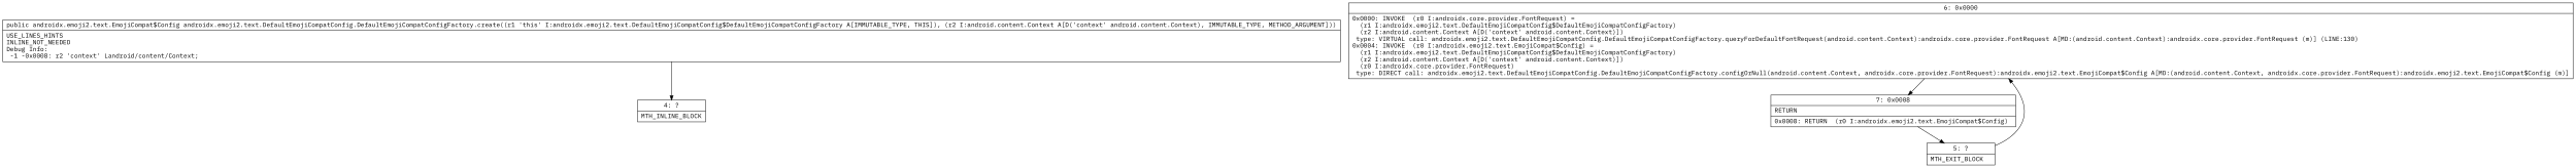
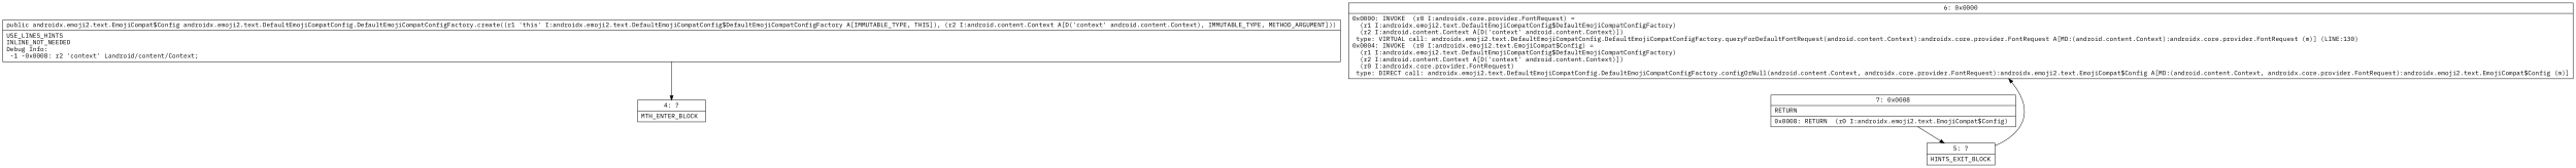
  digraph {
    fontname="IBM Plex Mono"
    node [fontname="IBM Plex Mono" shape=record]
    edge [fontname="IBM Plex Mono"]
-   n1 [label="{4\:\ ?|MTH_INLINE_BLOCK\l}"]
+   n1 [label="{4\:\ ?|MTH_ENTER_BLOCK\l}"]
    n2 [label="{6\:\ 0x0000|0x0000: INVOKE  (r0 I:androidx.core.provider.FontRequest) = \l  (r1 I:androidx.emoji2.text.DefaultEmojiCompatConfig$DefaultEmojiCompatConfigFactory)\l  (r2 I:android.content.Context A[D('context' android.content.Context)])\l type: VIRTUAL call: androidx.emoji2.text.DefaultEmojiCompatConfig.DefaultEmojiCompatConfigFactory.queryForDefaultFontRequest(android.content.Context):androidx.core.provider.FontRequest A[MD:(android.content.Context):androidx.core.provider.FontRequest (m)] (LINE:130)\l0x0004: INVOKE  (r0 I:androidx.emoji2.text.EmojiCompat$Config) = \l  (r1 I:androidx.emoji2.text.DefaultEmojiCompatConfig$DefaultEmojiCompatConfigFactory)\l  (r2 I:android.content.Context A[D('context' android.content.Context)])\l  (r0 I:androidx.core.provider.FontRequest)\l type: DIRECT call: androidx.emoji2.text.DefaultEmojiCompatConfig.DefaultEmojiCompatConfigFactory.configOrNull(android.content.Context, androidx.core.provider.FontRequest):androidx.emoji2.text.EmojiCompat$Config A[MD:(android.content.Context, androidx.core.provider.FontRequest):androidx.emoji2.text.EmojiCompat$Config (m)]\l}"]
    n3 [label="{7\:\ 0x0008|RETURN\l|0x0008: RETURN  (r0 I:androidx.emoji2.text.EmojiCompat$Config) \l}"]
-   n4 [label="{5\:\ ?|MTH_EXIT_BLOCK\l}"]
+   n4 [label="{5\:\ ?|HINTS_EXIT_BLOCK\l}"]
    n5 [label="{public androidx.emoji2.text.EmojiCompat$Config androidx.emoji2.text.DefaultEmojiCompatConfig.DefaultEmojiCompatConfigFactory.create((r1 'this' I:androidx.emoji2.text.DefaultEmojiCompatConfig$DefaultEmojiCompatConfigFactory A[IMMUTABLE_TYPE, THIS]), (r2 I:android.content.Context A[D('context' android.content.Context), IMMUTABLE_TYPE, METHOD_ARGUMENT]))  | USE_LINES_HINTS\lINLINE_NOT_NEEDED\lDebug Info:\l  \-1 \-0x0008: r2 'context' Landroid\/content\/Context;\l}"]
-   n2 -> n3
    n3 -> n4
    n4 -> n2
    n5 -> n1
  }
